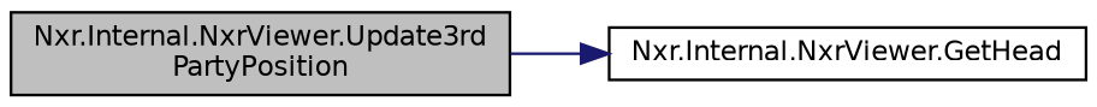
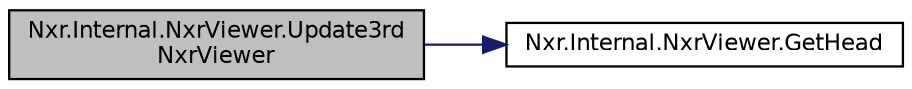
  digraph {
    rankdir=LR
    node [color=black fontname=Helvetica fontsize=10 shape=record style=filled]
-   n1 [fillcolor=grey75 fontcolor=black height=0.2 label="Nxr.Internal.NxrViewer.Update3rd\lPartyPosition" width=0.4]
+   n1 [fillcolor=grey75 fontcolor=black height=0.2 label="Nxr.Internal.NxrViewer.Update3rd\lNxrViewer" width=0.4]
    n2 [fillcolor=white height=0.2 label="Nxr.Internal.NxrViewer.GetHead" width=0.4]
    n1 -> n2 [color=midnightblue fontname=Helvetica fontsize=10 labelfontname=Helvetica labelfontsize=10 style=solid]
  }
